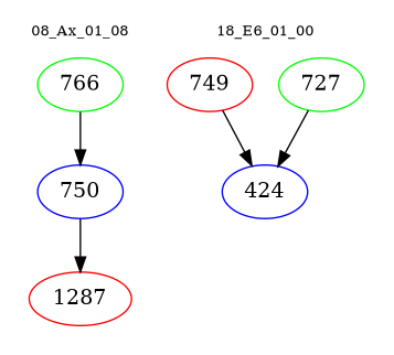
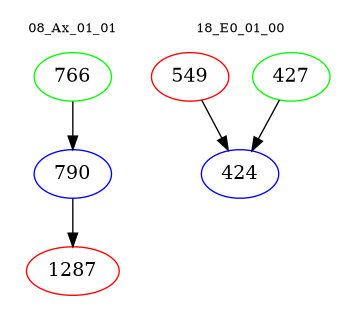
  digraph {
    node [color=green]
    edge [color=black]
    n1 [label=766]
-   n2 [color=blue label=750]
+   n2 [color=blue label=790]
    n3 [color=red label=1287]
-   n4 [label=727]
+   n4 [label=427]
    n5 [color=blue label=424]
-   n6 [color=red label=749]
+   n6 [color=red label=549]
    subgraph cluster_1 {
      color=white
      fontsize=10
-     label="08_Ax_01_08"
+     label="08_Ax_01_01"
      n1
      n2
      n3
    }
    subgraph cluster_2 {
      color=white
      fontsize=10
-     label="18_E6_01_00"
+     label="18_E0_01_00"
      n4
      n5
      n6
    }
    n1 -> n2
    n2 -> n3
    n4 -> n5
    n6 -> n5
  }
